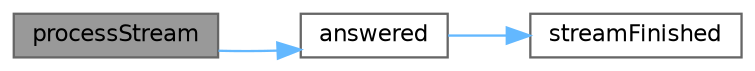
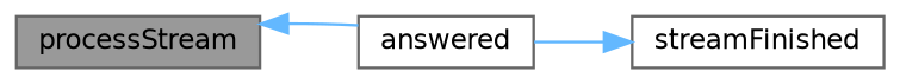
  digraph {
    rankdir=LR
    node [color=grey40 fillcolor=white fontname=Helvetica fontsize=10 shape=box style=filled]
    edge [color=steelblue1 fontname=Helvetica fontsize=10 labelfontname=Helvetica labelfontsize=10 style=solid]
    n1 [color=gray40 fillcolor=grey60 fontcolor=black height=0.2 label=processStream width=0.4]
    n2 [height=0.2 label=answered width=0.4]
    n3 [height=0.2 label=streamFinished width=0.4]
-   n1 -> n2
+   n2 -> n1
    n2 -> n3
  }
